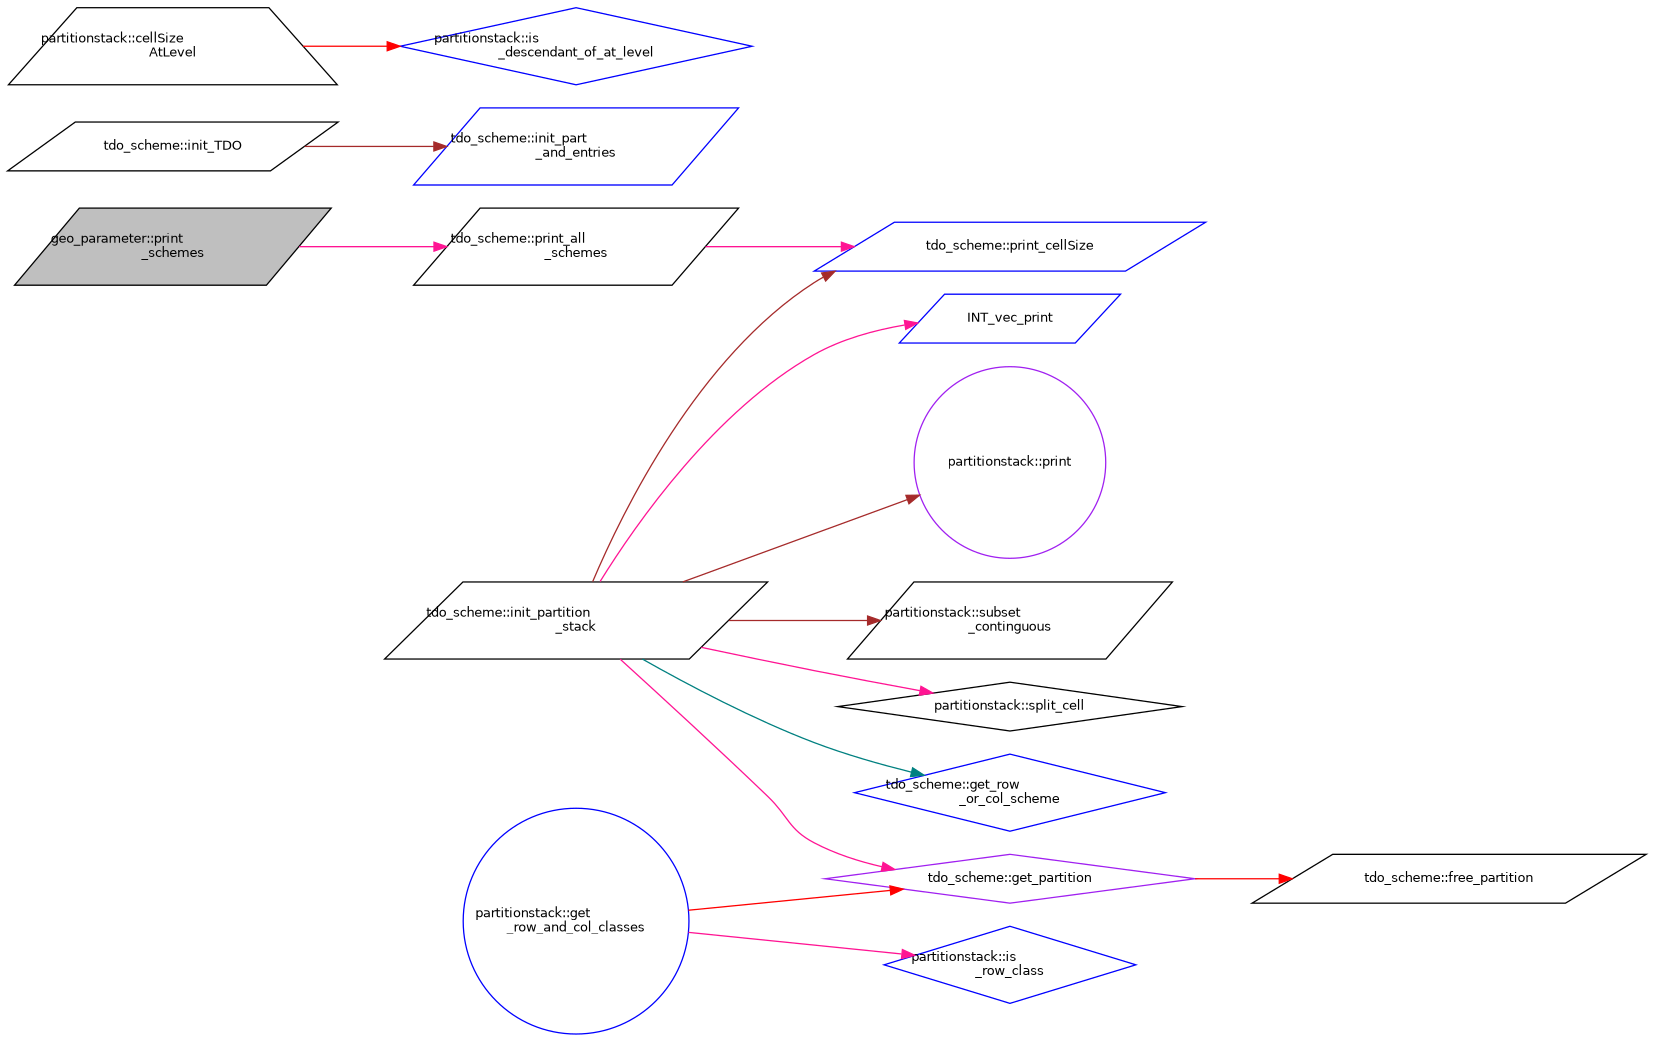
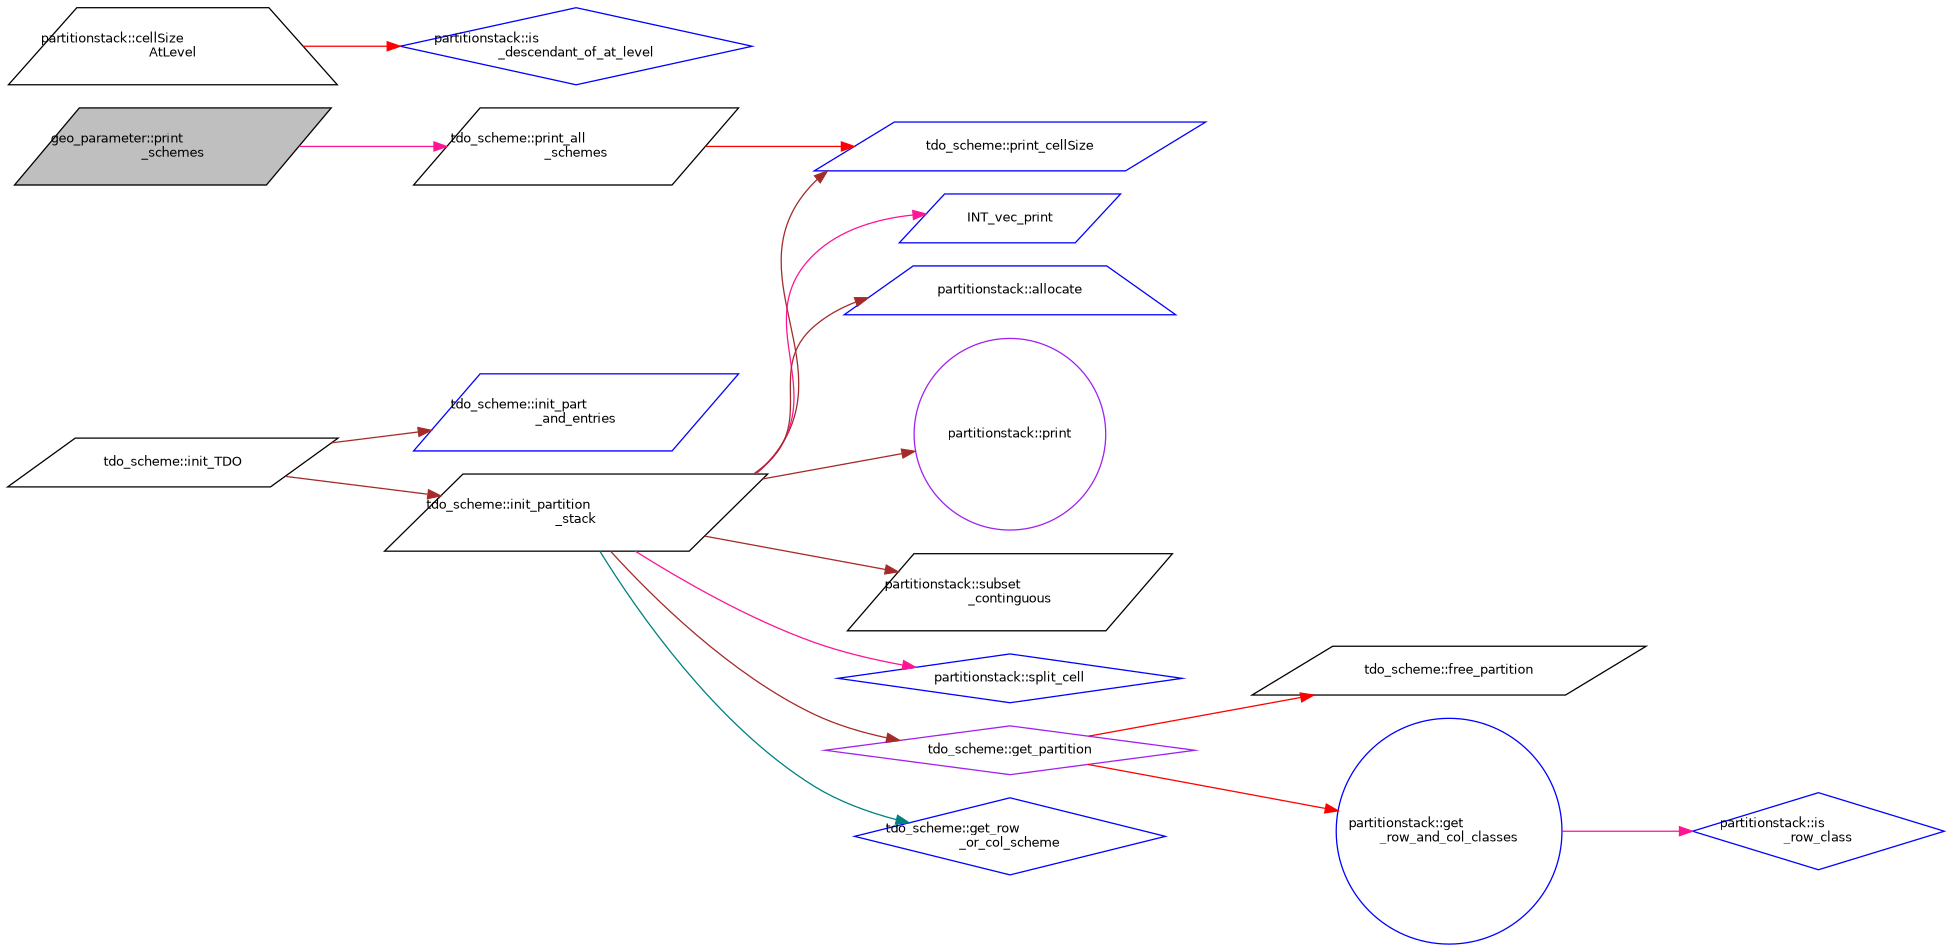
  digraph {
    rankdir=LR
    node [color=blue fillcolor=white fontname=Helvetica fontsize=10 shape=parallelogram style=filled]
    edge [color=brown fontname=Helvetica fontsize=10 labelfontname=Helvetica labelfontsize=10 style=solid]
    n1 [color=black fillcolor=grey75 fontcolor=black height=0.2 label="geo_parameter::print\l_schemes" width=0.4]
    n2 [color=black height=0.2 label="tdo_scheme::print_all\l_schemes" width=0.4]
    n3 [color=black height=0.2 label="tdo_scheme::init_TDO" width=0.4]
    n4 [height=0.2 label="tdo_scheme::init_part\l_and_entries" width=0.4]
    n5 [color=black height=0.2 label="tdo_scheme::init_partition\l_stack" width=0.4]
    n6 [height=0.2 label="tdo_scheme::print_cellSize" width=0.4]
    n7 [height=0.2 label=INT_vec_print width=0.4]
+   n8 [height=0.2 label="partitionstack::allocate" shape=trapezium width=0.4]
    n9 [color=purple height=0.2 label="partitionstack::print" shape=circle width=0.4]
    n10 [color=black height=0.2 label="partitionstack::subset\l_continguous" width=0.4]
-   n11 [color=black height=0.2 label="partitionstack::split_cell" shape=diamond width=0.4]
+   n11 [height=0.2 label="partitionstack::split_cell" shape=diamond width=0.4]
    n12 [color=purple height=0.2 label="tdo_scheme::get_partition" shape=diamond width=0.4]
    n13 [height=0.2 label="tdo_scheme::get_row\l_or_col_scheme" shape=diamond width=0.4]
    n14 [color=black height=0.2 label="tdo_scheme::free_partition" width=0.4]
    n15 [height=0.2 label="partitionstack::get\l_row_and_col_classes" shape=circle width=0.4]
    n16 [height=0.2 label="partitionstack::is\l_row_class" shape=diamond width=0.4]
    n17 [color=black height=0.2 label="partitionstack::cellSize\lAtLevel" shape=trapezium width=0.4]
    n18 [height=0.2 label="partitionstack::is\l_descendant_of_at_level" shape=diamond width=0.4]
    n1 -> n2 [color=deeppink]
-   n2 -> n6 [color=deeppink]
+   n2 -> n6 [color=red]
    n3 -> n4
+   n3 -> n5
    n5 -> n6
    n5 -> n7 [color=deeppink]
+   n5 -> n8
    n5 -> n9
    n5 -> n10
    n5 -> n11 [color=deeppink]
-   n5 -> n12 [color=deeppink]
+   n5 -> n12
    n5 -> n13 [color=teal]
    n12 -> n14 [color=red]
-   n15 -> n12 [color=red]
+   n12 -> n15 [color=red]
    n15 -> n16 [color=deeppink]
    n17 -> n18 [color=red]
  }
